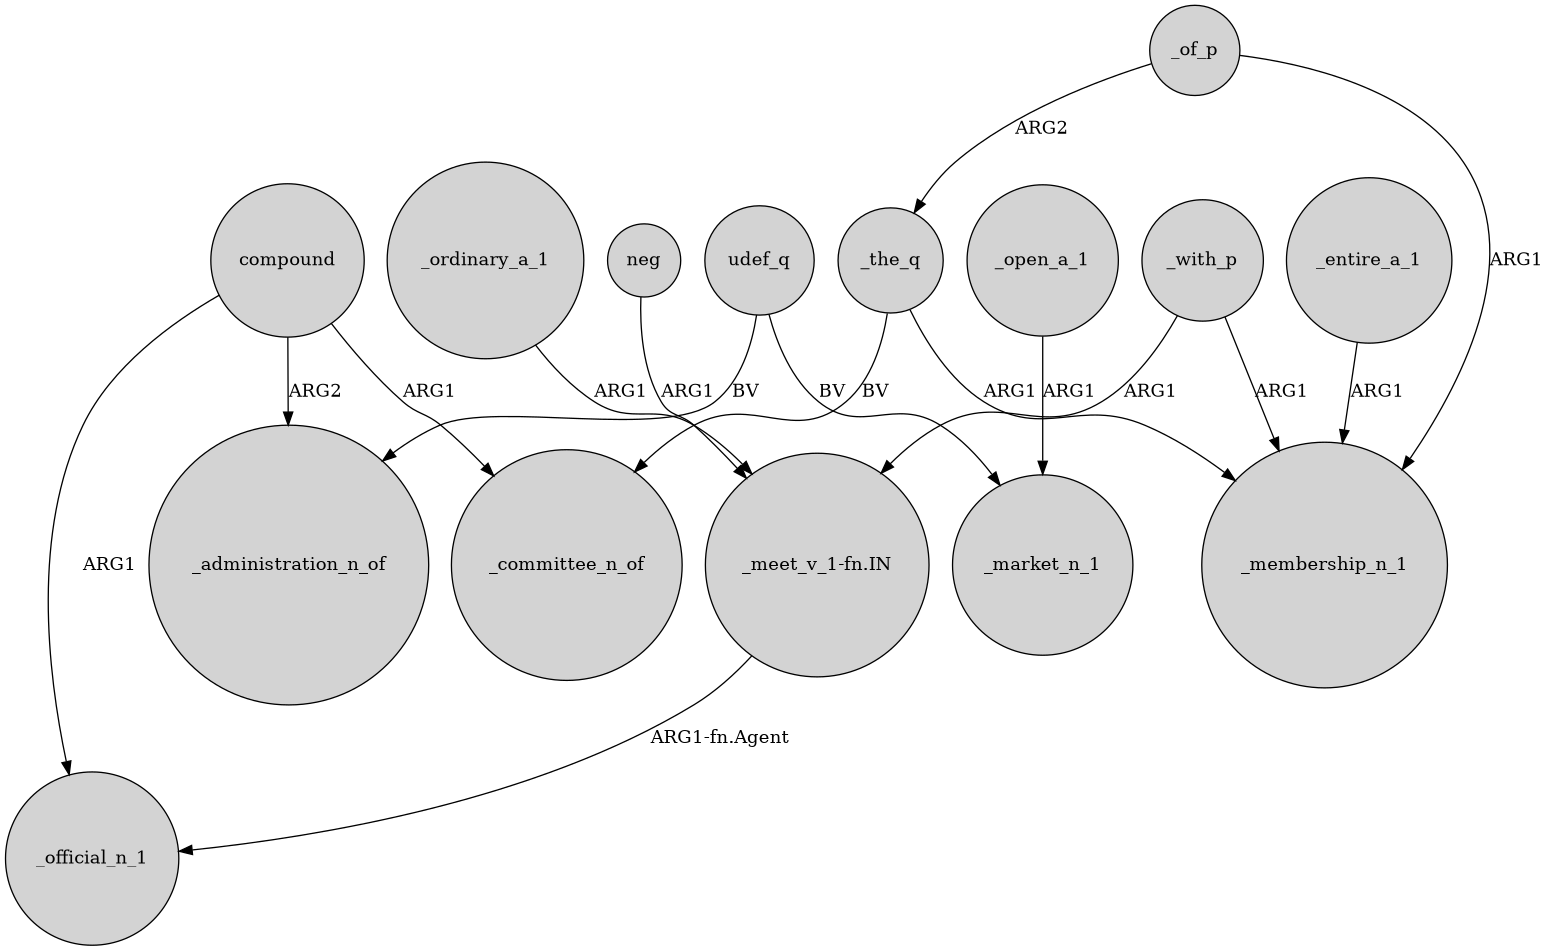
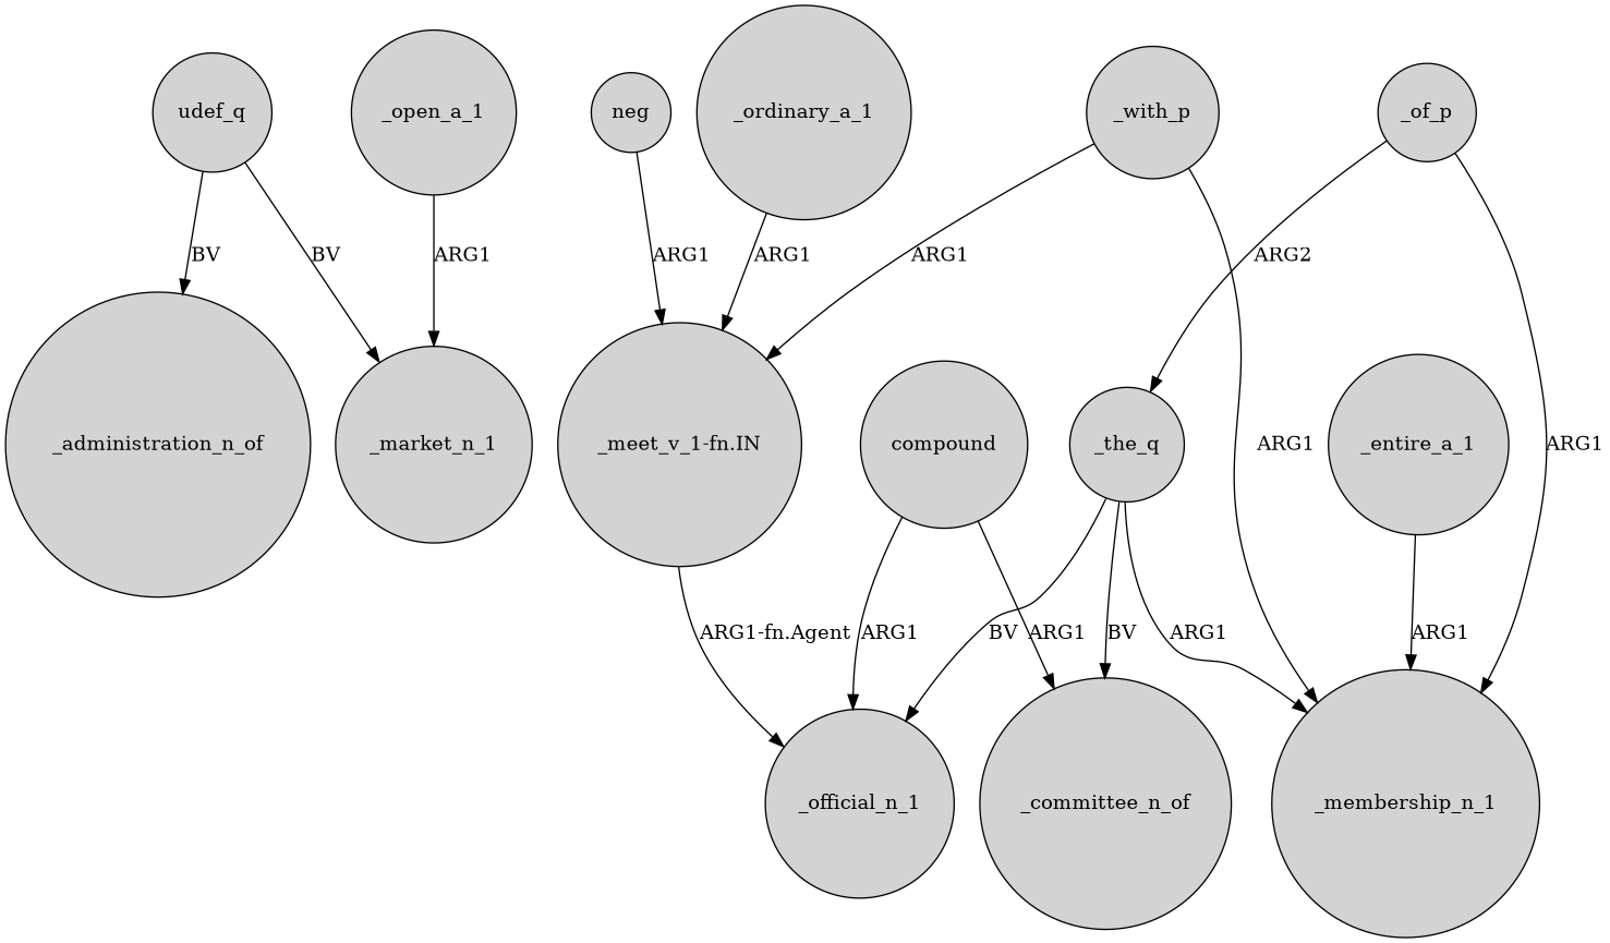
  digraph {
    node [shape=circle style=filled]
    udef_q
    _administration_n_of
    _market_n_1
    neg
    "_meet_v_1-fn.IN"
    _official_n_1
    compound
    _committee_n_of
    _ordinary_a_1
    _with_p
    _membership_n_1
    _the_q
    _entire_a_1
    _open_a_1
    _of_p
    udef_q -> _administration_n_of [label=BV]
    udef_q -> _market_n_1 [label=BV]
    neg -> "_meet_v_1-fn.IN" [label=ARG1]
    "_meet_v_1-fn.IN" -> _official_n_1 [label="ARG1-fn.Agent"]
-   compound -> _administration_n_of [label=ARG2]
    compound -> _official_n_1 [label=ARG1]
    compound -> _committee_n_of [label=ARG1]
    _ordinary_a_1 -> "_meet_v_1-fn.IN" [label=ARG1]
    _with_p -> "_meet_v_1-fn.IN" [label=ARG1]
    _with_p -> _membership_n_1 [label=ARG1]
+   _the_q -> _official_n_1 [label=BV]
    _the_q -> _committee_n_of [label=BV]
    _the_q -> _membership_n_1 [label=ARG1]
    _entire_a_1 -> _membership_n_1 [label=ARG1]
    _open_a_1 -> _market_n_1 [label=ARG1]
    _of_p -> _membership_n_1 [label=ARG1]
    _of_p -> _the_q [label=ARG2]
  }
